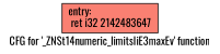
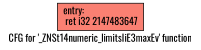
  digraph {
    label="CFG for '_ZNSt14numeric_limitsIiE3maxEv' function"
    fontname=Oswald
-   n1 [label="{entry:\l  ret i32 2142483647\l}" shape=record style=filled fillcolor=salmon color=black fontname=Oswald]
+   n1 [label="{entry:\l  ret i32 2147483647\l}" shape=record style=filled fillcolor=salmon color=black fontname=Oswald]
  }
